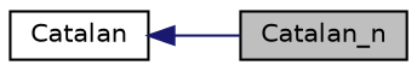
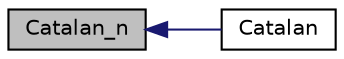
  digraph {
    rankdir=LR
    node [color=black fontname=Helvetica fontsize=10 shape=record style=filled]
    n1 [fillcolor=grey75 fontcolor=black height=0.2 label=Catalan_n width=0.4]
    n2 [fillcolor=white height=0.2 label=Catalan width=0.4]
-   n2 -> n1 [color=midnightblue dir=back fontname=Helvetica fontsize=10 labelfontname=Helvetica labelfontsize=10 style=solid]
+   n1 -> n2 [color=midnightblue dir=back fontname=Helvetica fontsize=10 labelfontname=Helvetica labelfontsize=10 style=solid]
  }
